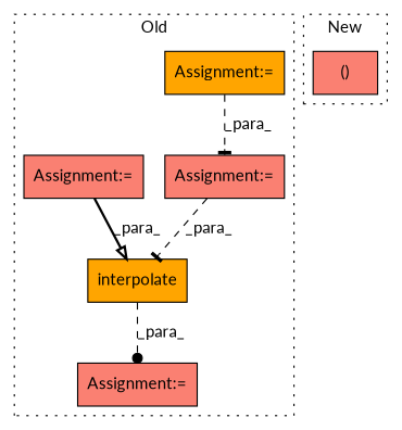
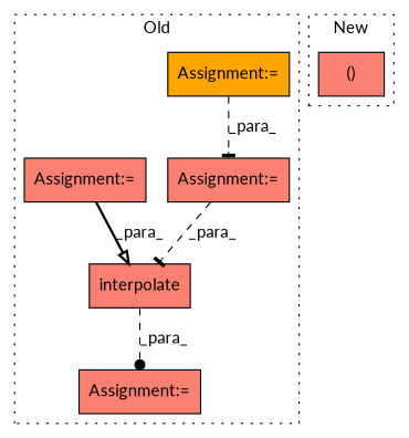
  digraph {
    fontname=Lato
    node [a=7 l=1 shape=box style=filled fillcolor=salmon fontname=Lato]
    edge [style=dashed arrowhead=tee fontname=Lato]
-   n1 [a=32 l="12,1" label=interpolate s="10668,10703" fillcolor=orange]
+   n1 [a=32 l="12,1" label=interpolate s="10668,10703"]
    n2 [label="Assignment:=" s=10411 fillcolor=orange]
    n3 [label="Assignment:=" s=10666]
    n4 [label="Assignment:=" s=10505]
    n5 [label="Assignment:=" s=10344]
    n6 [a=106 l=15 label="()" s=9808]
    subgraph cluster_1 {
      label=Old
      style=dotted
      n1
      n2
      n3
      n4
      n5
    }
    subgraph cluster_2 {
      label=New
      style=dotted
      n6
    }
    n1 -> n3 [label=_para_ arrowhead=dot]
    n2 -> n4 [label=_para_]
    n4 -> n1 [label=_para_]
    n5 -> n1 [label=_para_ style=bold arrowhead=onormal]
  }
